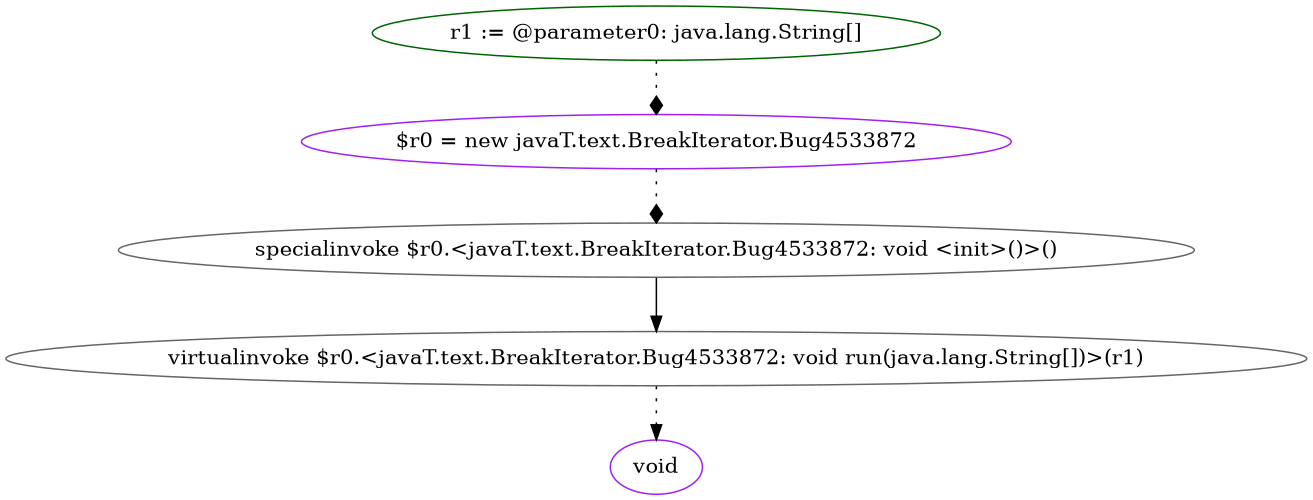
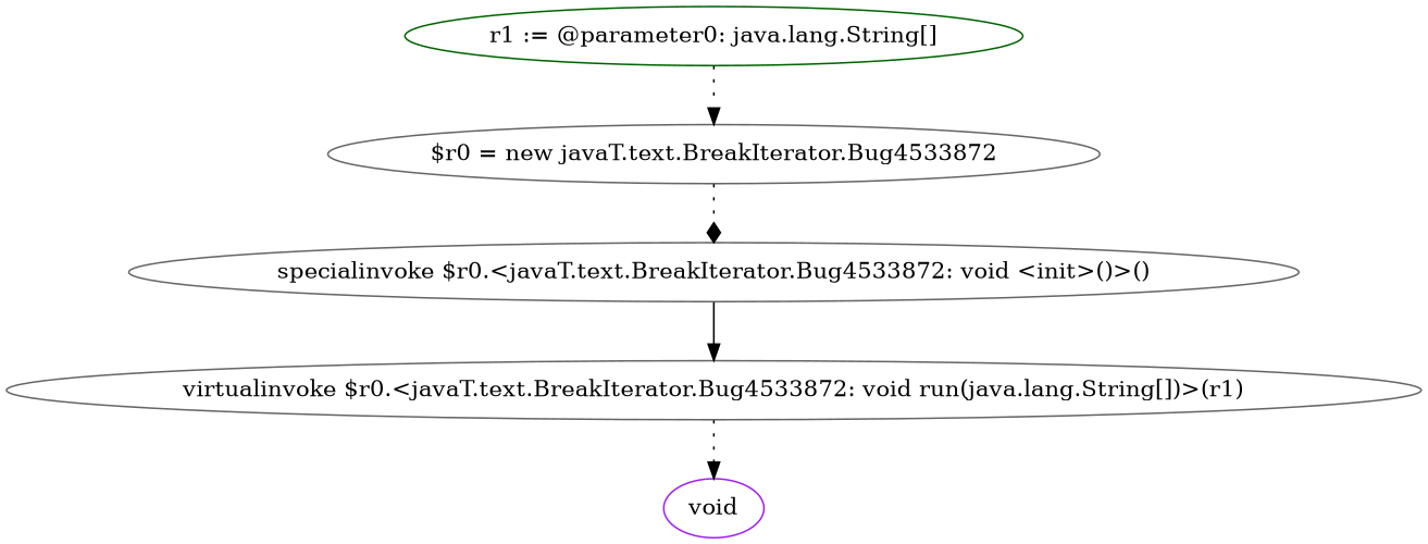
  digraph {
    node [color=purple]
    edge [arrowhead=diamond style=dotted]
    "r1 := @parameter0: java.lang.String[]" [color=darkgreen]
-   "$r0 = new javaT.text.BreakIterator.Bug4533872"
+   "$r0 = new javaT.text.BreakIterator.Bug4533872" [color=gray40]
    "specialinvoke $r0.<javaT.text.BreakIterator.Bug4533872: void <init>()>()" [color=gray40]
    "virtualinvoke $r0.<javaT.text.BreakIterator.Bug4533872: void run(java.lang.String[])>(r1)" [color=gray40]
    n5 [label=void]
-   "r1 := @parameter0: java.lang.String[]" -> "$r0 = new javaT.text.BreakIterator.Bug4533872"
+   "r1 := @parameter0: java.lang.String[]" -> "$r0 = new javaT.text.BreakIterator.Bug4533872" [arrowhead=normal]
    "$r0 = new javaT.text.BreakIterator.Bug4533872" -> "specialinvoke $r0.<javaT.text.BreakIterator.Bug4533872: void <init>()>()"
    "specialinvoke $r0.<javaT.text.BreakIterator.Bug4533872: void <init>()>()" -> "virtualinvoke $r0.<javaT.text.BreakIterator.Bug4533872: void run(java.lang.String[])>(r1)" [arrowhead=normal style=solid]
    "virtualinvoke $r0.<javaT.text.BreakIterator.Bug4533872: void run(java.lang.String[])>(r1)" -> n5 [arrowhead=normal]
  }
